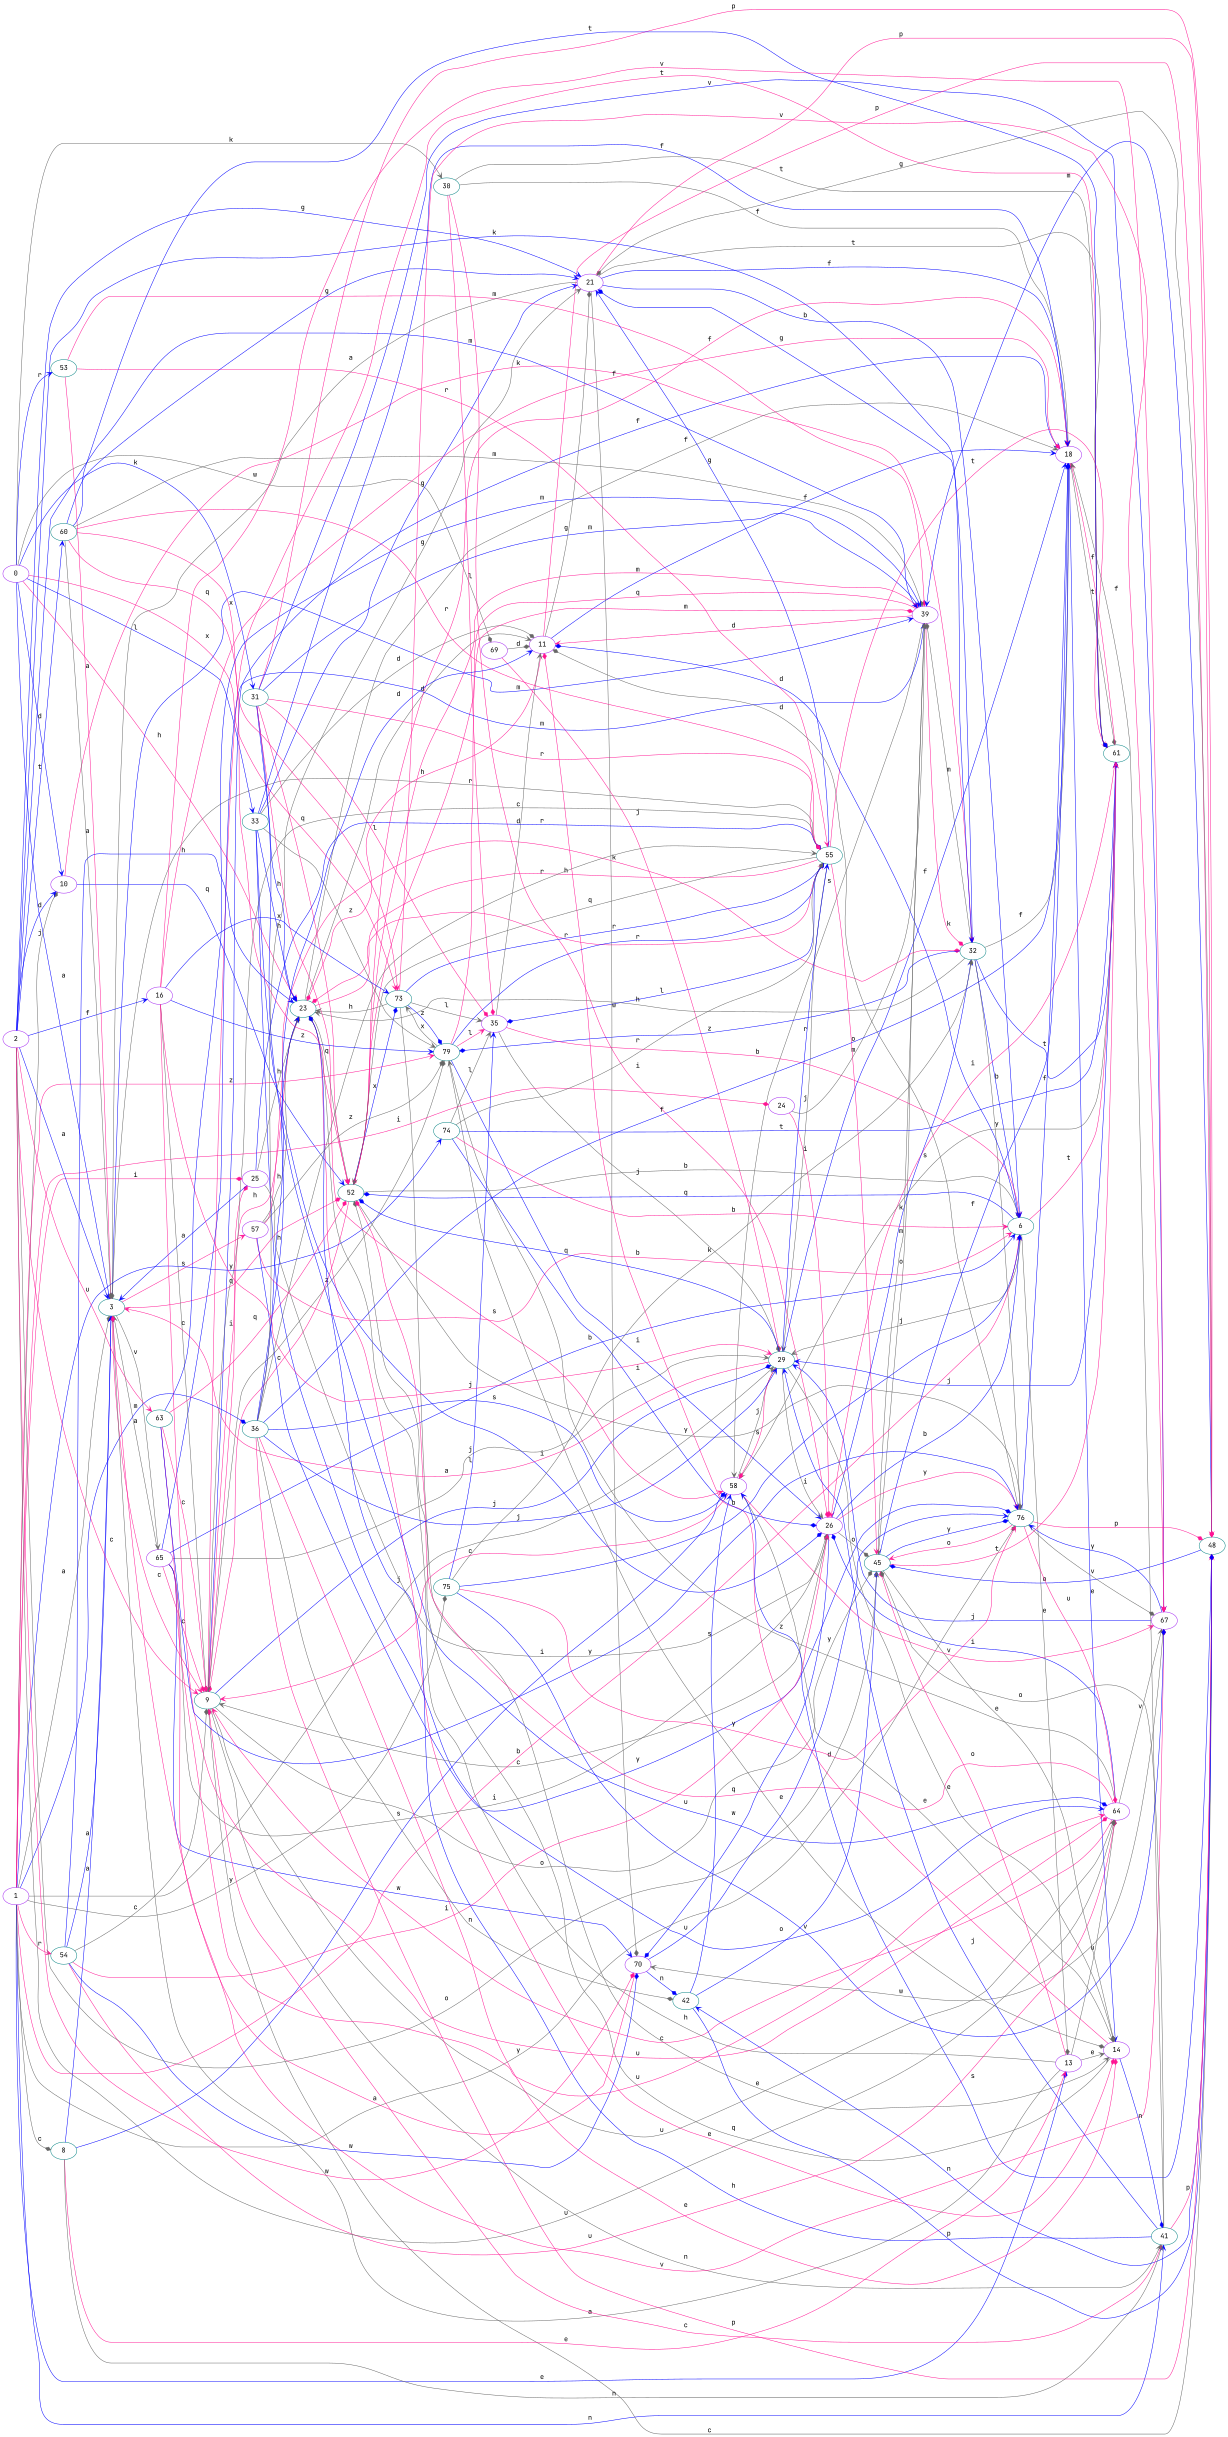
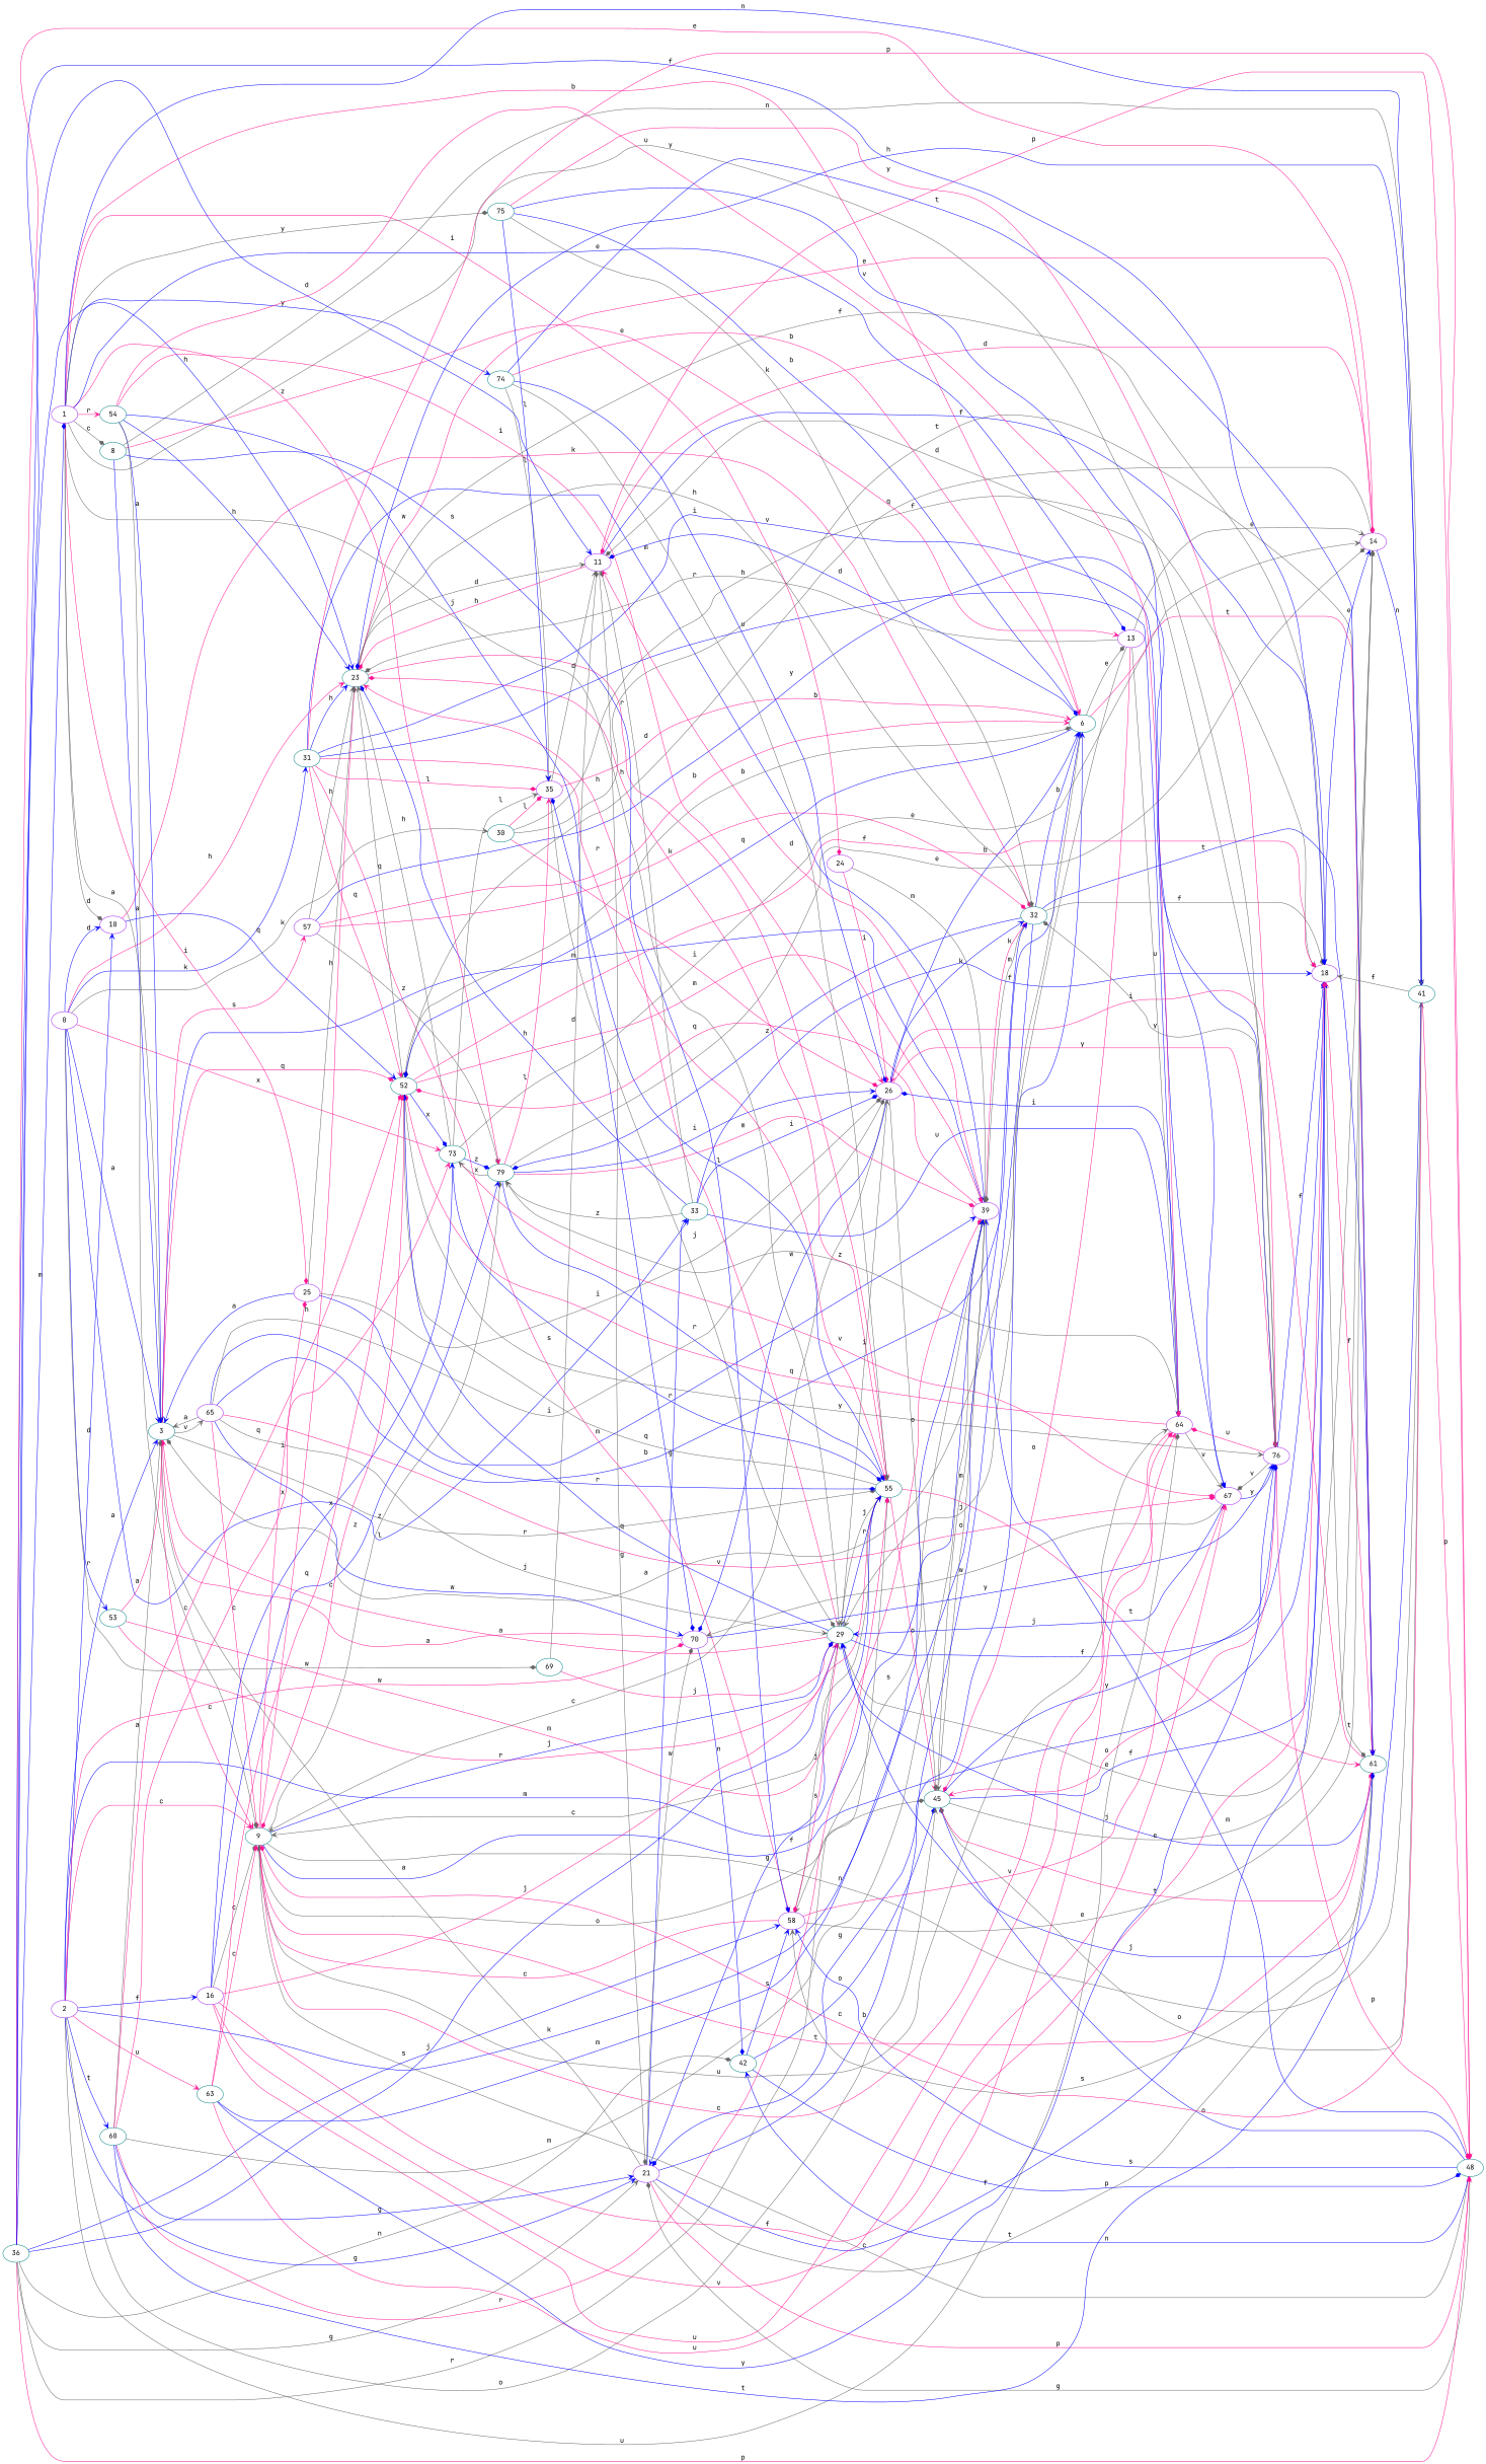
  strict digraph {
    fontname="JetBrains Mono"
    rankdir=LR
    node [color=teal fontname="JetBrains Mono"]
    edge [arrowhead=vee color=blue fontname="JetBrains Mono"]
    0 [color=purple]
    3
    10 [color=purple]
    23
    30
    31
    33
    53
-   69 [color=purple]
+   69
    73
    9
    39 [color=purple]
    52
    55
    57 [color=purple]
    65 [color=purple]
    32
    11 [color=purple]
    18 [color=purple]
    14 [color=purple]
    61
    26 [color=purple]
    35 [color=purple]
    64 [color=purple]
    58 [color=purple]
    48
    67 [color=purple]
    79
    21 [color=purple]
    29
    1 [color=purple]
    6
    8
    13 [color=purple]
    24 [color=purple]
    25 [color=purple]
    36
    41
    54
    74
    75
-   76
+   76 [color=purple]
    45
    42
    70 [color=purple]
    2 [color=purple]
    16 [color=purple]
    60
    63
    0 -> 3 [label=a]
    0 -> 10 [label=d]
    0 -> 23 [color=deeppink label=h]
    0 -> 30 [color=gray40 label=k]
    0 -> 31 [label=k]
    0 -> 33 [label=l]
    0 -> 53 [label=r]
    0 -> 69 [arrowhead=diamond color=gray40 label=w]
    0 -> 73 [color=deeppink label=x]
    3 -> 9 [color=deeppink label=c]
    3 -> 39 [label=m]
    3 -> 52 [arrowhead=diamond color=deeppink label=q]
    3 -> 55 [arrowhead=diamond color=gray40 label=r]
    3 -> 57 [color=deeppink label=s]
    3 -> 65 [color=gray40 label=v]
    10 -> 52 [label=q]
    10 -> 32 [arrowhead=diamond color=deeppink label=k]
    23 -> 52 [color=gray40 label=q]
    23 -> 55 [color=deeppink label=r]
    23 -> 11 [color=gray40 label=d]
    23 -> 18 [color=gray40 label=f]
    23 -> 14 [arrowhead=diamond color=deeppink label=e]
    30 -> 18 [color=gray40 label=f]
    30 -> 61 [arrowhead=diamond color=gray40 label=t]
    30 -> 26 [arrowhead=diamond color=deeppink label=i]
    30 -> 35 [arrowhead=diamond color=deeppink label=l]
    31 -> 23 [label=h]
    31 -> 39 [label=m]
    31 -> 52 [color=deeppink label=q]
    31 -> 55 [arrowhead=diamond color=deeppink label=r]
    31 -> 35 [arrowhead=diamond color=deeppink label=l]
    31 -> 64 [arrowhead=diamond label=u]
    31 -> 58 [color=deeppink label=s]
    31 -> 48 [arrowhead=diamond color=deeppink label=p]
    31 -> 67 [label=v]
    33 -> 23 [arrowhead=diamond label=h]
    33 -> 11 [arrowhead=diamond color=gray40 label=d]
    33 -> 18 [label=f]
    33 -> 26 [arrowhead=diamond label=i]
    33 -> 64 [label=u]
    33 -> 79 [color=gray40 label=z]
-   33 -> 21 [label=g]
+   21 -> 33 [label=g]
    53 -> 3 [arrowhead=diamond color=deeppink label=a]
    53 -> 39 [arrowhead=diamond color=deeppink label=m]
    53 -> 55 [color=deeppink label=r]
    69 -> 11 [arrowhead=diamond color=gray40 label=d]
    69 -> 29 [arrowhead=diamond color=deeppink label=j]
    73 -> 23 [color=gray40 label=h]
    73 -> 55 [arrowhead=diamond label=r]
    73 -> 14 [color=gray40 label=e]
    73 -> 35 [color=gray40 label=l]
    73 -> 67 [arrowhead=diamond color=deeppink label=v]
    73 -> 79 [arrowhead=diamond label=z]
    9 -> 23 [arrowhead=diamond color=deeppink label=h]
    9 -> 18 [label=f]
    9 -> 61 [arrowhead=diamond color=deeppink label=t]
    9 -> 64 [color=gray40 label=u]
    9 -> 79 [arrowhead=diamond color=gray40 label=z]
    9 -> 29 [arrowhead=diamond label=j]
    9 -> 25 [arrowhead=diamond color=deeppink label=i]
    9 -> 41 [color=gray40 label=n]
    9 -> 45 [arrowhead=diamond color=gray40 label=o]
    39 -> 52 [arrowhead=diamond color=deeppink label=q]
    39 -> 32 [arrowhead=diamond color=deeppink label=k]
    39 -> 11 [color=deeppink label=d]
    39 -> 58 [color=gray40 label=s]
    39 -> 45 [color=gray40 label=o]
    52 -> 73 [arrowhead=diamond label=x]
    52 -> 9 [arrowhead=diamond color=deeppink label=c]
    52 -> 39 [arrowhead=diamond color=deeppink label=m]
    52 -> 18 [arrowhead=diamond color=deeppink label=f]
    52 -> 6 [arrowhead=diamond color=gray40 label=b]
    52 -> 76 [color=gray40 label=y]
    55 -> 23 [arrowhead=diamond color=deeppink label=h]
    55 -> 9 [color=gray40 label=c]
    55 -> 52 [color=gray40 label=q]
    55 -> 61 [color=deeppink label=t]
    55 -> 35 [arrowhead=diamond label=l]
    55 -> 21 [label=g]
    55 -> 29 [color=gray40 label=j]
    55 -> 45 [color=deeppink label=o]
    57 -> 23 [color=gray40 label=h]
    57 -> 32 [arrowhead=diamond color=deeppink label=k]
    57 -> 79 [arrowhead=diamond color=gray40 label=z]
    57 -> 6 [color=deeppink label=b]
    57 -> 76 [arrowhead=diamond label=y]
    65 -> 3 [color=gray40 label=a]
    65 -> 9 [arrowhead=diamond color=deeppink label=c]
    65 -> 39 [label=m]
    65 -> 26 [arrowhead=diamond color=gray40 label=i]
    65 -> 67 [arrowhead=diamond color=deeppink label=v]
    65 -> 29 [color=gray40 label=j]
    65 -> 6 [label=b]
    65 -> 70 [label=w]
    32 -> 23 [color=gray40 label=h]
    32 -> 39 [arrowhead=diamond color=gray40 label=m]
    32 -> 18 [arrowhead=diamond color=gray40 label=f]
    32 -> 61 [arrowhead=diamond label=t]
    32 -> 79 [arrowhead=diamond label=z]
    32 -> 21 [arrowhead=diamond label=g]
    32 -> 6 [label=b]
-   32 -> 76 [arrowhead=diamond color=gray40 label=y]
+   76 -> 32 [arrowhead=diamond color=gray40 label=y]
    11 -> 23 [arrowhead=diamond color=deeppink label=h]
    11 -> 18 [label=f]
    11 -> 48 [color=deeppink label=p]
    11 -> 21 [arrowhead=diamond color=gray40 label=g]
    18 -> 14 [label=e]
    18 -> 61 [arrowhead=diamond color=gray40 label=t]
    14 -> 52 [arrowhead=diamond color=gray40 label=q]
    14 -> 11 [arrowhead=diamond color=deeppink label=d]
    14 -> 41 [arrowhead=diamond label=n]
    61 -> 18 [color=deeppink label=f]
    61 -> 26 [color=deeppink label=i]
    61 -> 58 [color=gray40 label=s]
    61 -> 29 [label=j]
    26 -> 9 [color=gray40 label=c]
    26 -> 32 [label=k]
    26 -> 6 [label=b]
    26 -> 76 [arrowhead=diamond color=deeppink label=y]
    26 -> 45 [arrowhead=diamond color=gray40 label=o]
    26 -> 70 [arrowhead=diamond label=w]
    35 -> 11 [color=gray40 label=d]
    35 -> 29 [arrowhead=diamond color=gray40 label=j]
    35 -> 6 [color=deeppink label=b]
    64 -> 9 [color=deeppink label=c]
    64 -> 52 [arrowhead=diamond color=deeppink label=q]
    64 -> 26 [arrowhead=diamond label=i]
    64 -> 67 [color=gray40 label=v]
    64 -> 79 [color=gray40 label=z]
    58 -> 9 [color=deeppink label=c]
    58 -> 14 [color=gray40 label=e]
    58 -> 67 [color=deeppink label=v]
    58 -> 29 [color=gray40 label=j]
    48 -> 9 [arrowhead=diamond color=gray40 label=c]
    48 -> 39 [label=m]
    48 -> 58 [label=s]
    48 -> 21 [arrowhead=diamond color=gray40 label=g]
    48 -> 45 [arrowhead=diamond label=o]
    48 -> 42 [label=n]
    67 -> 29 [label=j]
    67 -> 76 [label=y]
    67 -> 70 [color=gray40 label=w]
    79 -> 73 [color=gray40 label=x]
    79 -> 39 [arrowhead=diamond color=deeppink label=m]
    79 -> 55 [arrowhead=diamond label=r]
    79 -> 14 [arrowhead=diamond color=gray40 label=e]
    79 -> 26 [label=i]
    79 -> 35 [color=deeppink label=l]
    21 -> 3 [arrowhead=diamond color=gray40 label=a]
    21 -> 18 [label=f]
    21 -> 61 [arrowhead=diamond color=gray40 label=t]
    21 -> 48 [arrowhead=diamond color=deeppink label=p]
    21 -> 6 [label=b]
    21 -> 70 [arrowhead=diamond color=gray40 label=w]
    29 -> 3 [color=deeppink label=a]
+   29 -> 23 [color=deeppink label=h]
    29 -> 52 [arrowhead=diamond label=q]
    29 -> 55 [label=r]
    29 -> 18 [label=f]
    29 -> 14 [arrowhead=diamond color=gray40 label=e]
    29 -> 26 [color=gray40 label=i]
    29 -> 58 [arrowhead=diamond color=deeppink label=s]
    1 -> 3 [arrowhead=diamond color=gray40 label=a]
-   1 -> 10 [arrowhead=diamond color=gray40 label=j]
+   1 -> 10 [arrowhead=diamond color=gray40 label=d]
    1 -> 79 [color=deeppink label=z]
    1 -> 29 [color=gray40 label=j]
    1 -> 6 [color=deeppink label=b]
    1 -> 8 [arrowhead=diamond color=gray40 label=c]
    1 -> 13 [arrowhead=diamond label=e]
    1 -> 24 [arrowhead=diamond color=deeppink label=i]
    1 -> 25 [arrowhead=diamond color=deeppink label=i]
-   1 -> 36 [arrowhead=diamond label=m]
+   36 -> 1 [arrowhead=diamond label=m]
    1 -> 41 [label=n]
    1 -> 54 [color=deeppink label=r]
    1 -> 74 [label=y]
    1 -> 75 [arrowhead=diamond color=gray40 label=y]
    1 -> 76 [arrowhead=diamond color=gray40 label=y]
    6 -> 52 [arrowhead=diamond label=q]
    6 -> 11 [arrowhead=diamond label=d]
    6 -> 61 [color=deeppink label=t]
    6 -> 29 [color=gray40 label=j]
    6 -> 13 [arrowhead=diamond color=gray40 label=e]
    8 -> 3 [label=a]
    8 -> 58 [arrowhead=diamond label=s]
    8 -> 13 [color=deeppink label=e]
    8 -> 41 [color=gray40 label=n]
    13 -> 3 [arrowhead=diamond color=gray40 label=a]
    13 -> 23 [arrowhead=diamond color=gray40 label=h]
    13 -> 14 [color=gray40 label=e]
    13 -> 64 [arrowhead=diamond color=gray40 label=u]
    13 -> 45 [arrowhead=diamond color=deeppink label=o]
    24 -> 39 [arrowhead=diamond color=gray40 label=m]
    24 -> 26 [arrowhead=diamond color=deeppink label=i]
    25 -> 3 [label=a]
    25 -> 23 [arrowhead=diamond color=gray40 label=h]
    25 -> 55 [arrowhead=diamond label=r]
    25 -> 26 [arrowhead=diamond color=gray40 label=i]
    36 -> 23 [label=h]
    36 -> 55 [color=gray40 label=r]
    36 -> 11 [label=d]
    36 -> 18 [arrowhead=diamond label=f]
    36 -> 14 [arrowhead=diamond color=deeppink label=e]
    36 -> 58 [label=s]
    36 -> 48 [color=deeppink label=p]
    36 -> 21 [color=gray40 label=g]
    36 -> 29 [label=j]
    36 -> 42 [arrowhead=diamond color=gray40 label=n]
    41 -> 23 [arrowhead=diamond label=h]
    41 -> 9 [arrowhead=diamond color=deeppink label=c]
    41 -> 18 [color=gray40 label=f]
    41 -> 48 [arrowhead=diamond color=deeppink label=p]
    41 -> 29 [label=j]
    41 -> 45 [arrowhead=diamond color=gray40 label=o]
    54 -> 3 [label=a]
    54 -> 23 [label=h]
    54 -> 9 [arrowhead=diamond color=gray40 label=c]
    54 -> 26 [color=deeppink label=i]
    54 -> 64 [arrowhead=diamond color=deeppink label=u]
    54 -> 70 [arrowhead=diamond label=w]
    74 -> 55 [arrowhead=diamond color=gray40 label=r]
    74 -> 61 [label=t]
    74 -> 26 [arrowhead=diamond label=i]
    74 -> 35 [color=gray40 label=l]
    74 -> 6 [color=deeppink label=b]
    75 -> 32 [arrowhead=diamond color=gray40 label=k]
    75 -> 35 [label=l]
    75 -> 67 [arrowhead=diamond label=v]
    75 -> 6 [arrowhead=diamond label=b]
    75 -> 76 [color=deeppink label=y]
    76 -> 11 [arrowhead=diamond color=gray40 label=d]
    76 -> 18 [arrowhead=diamond label=f]
    76 -> 64 [arrowhead=diamond color=deeppink label=u]
    76 -> 48 [arrowhead=diamond color=deeppink label=p]
    76 -> 67 [arrowhead=diamond color=gray40 label=v]
    76 -> 45 [color=deeppink label=o]
    45 -> 39 [color=gray40 label=m]
    45 -> 18 [label=f]
    45 -> 14 [arrowhead=diamond color=gray40 label=e]
    45 -> 61 [color=deeppink label=t]
    45 -> 76 [arrowhead=diamond label=y]
    42 -> 58 [label=s]
    42 -> 48 [arrowhead=diamond label=p]
    42 -> 45 [arrowhead=diamond label=o]
    70 -> 3 [arrowhead=diamond color=deeppink label=a]
    70 -> 76 [label=y]
    70 -> 42 [arrowhead=diamond label=n]
    2 -> 3 [label=a]
    2 -> 10 [label=d]
    2 -> 9 [color=deeppink label=c]
    2 -> 39 [label=m]
    2 -> 32 [label=k]
    2 -> 64 [arrowhead=diamond color=gray40 label=u]
    2 -> 21 [label=g]
    2 -> 45 [color=gray40 label=o]
    2 -> 70 [arrowhead=diamond color=deeppink label=w]
    2 -> 16 [label=f]
    2 -> 60 [label=t]
    2 -> 63 [color=deeppink label=u]
    16 -> 73 [label=x]
    16 -> 9 [arrowhead=diamond color=gray40 label=c]
    16 -> 18 [arrowhead=diamond color=deeppink label=f]
    16 -> 64 [arrowhead=diamond color=deeppink label=u]
    16 -> 67 [color=deeppink label=v]
    16 -> 79 [label=z]
    16 -> 29 [color=deeppink label=j]
    60 -> 3 [arrowhead=diamond color=gray40 label=a]
    60 -> 73 [color=deeppink label=x]
    60 -> 39 [arrowhead=diamond color=gray40 label=m]
    60 -> 52 [arrowhead=diamond color=deeppink label=q]
    60 -> 55 [arrowhead=diamond color=deeppink label=r]
    60 -> 61 [arrowhead=diamond label=t]
    60 -> 21 [label=g]
    63 -> 9 [arrowhead=diamond color=deeppink label=c]
    63 -> 39 [label=m]
    63 -> 52 [arrowhead=diamond color=deeppink label=q]
    63 -> 64 [color=deeppink label=u]
    63 -> 76 [label=y]
  }
